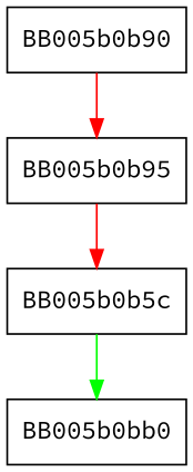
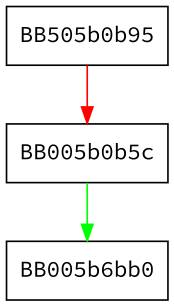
  digraph {
    fontname="Source Code Pro"
    splines=ortho
    node [fontname="Source Code Pro" shape=box]
    edge [color=red fontname="Source Code Pro"]
-   BB005b0b90
-   BB005b0b95
+   BB005b0b95 [label=BB505b0b95]
    n3 [label=BB005b0b5c]
-   BB005b0bb0
-   BB005b0b90 -> BB005b0b95
+   BB005b0bb0 [label=BB005b6bb0]
    BB005b0b95 -> n3
    n3 -> BB005b0bb0 [color=green]
  }
